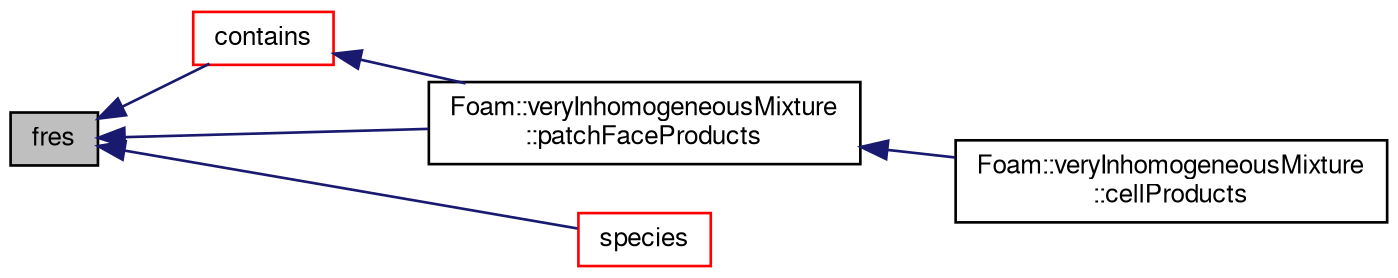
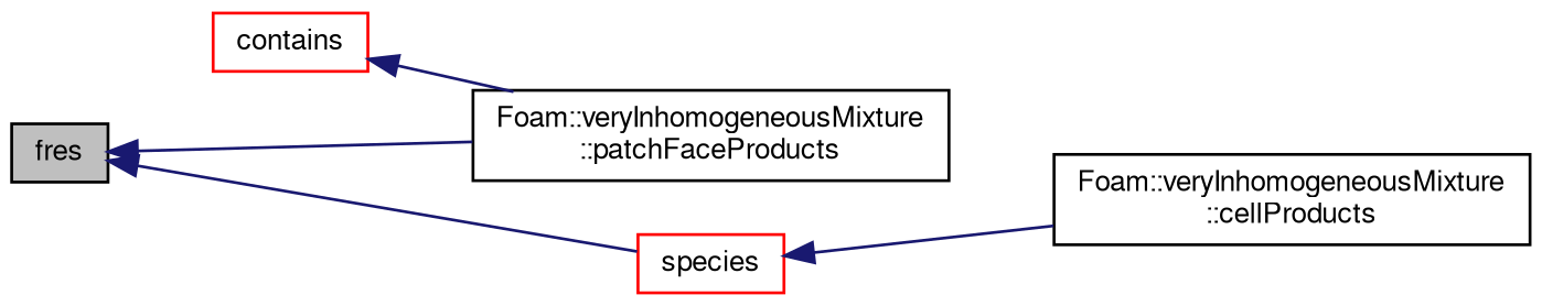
  digraph {
    rankdir=LR
    node [color=black fontname=FreeSans fontsize=10 shape=record]
    edge [color=midnightblue dir=back fontname=FreeSans fontsize=10 labelfontname=FreeSans labelfontsize=10 style=solid]
    n1 [fillcolor=grey75 fontcolor=black height=0.2 label=fres style=filled width=0.4]
    n2 [color=red height=0.2 label=contains width=0.4]
    n3 [color=red height=0.2 label=species width=0.4]
    n4 [height=0.2 label="Foam::veryInhomogeneousMixture\l::patchFaceProducts" width=0.4]
    n5 [height=0.2 label="Foam::veryInhomogeneousMixture\l::cellProducts" width=0.4]
-   n1 -> n2
    n1 -> n3
    n1 -> n4
    n2 -> n4
-   n4 -> n5
+   n3 -> n5
  }
